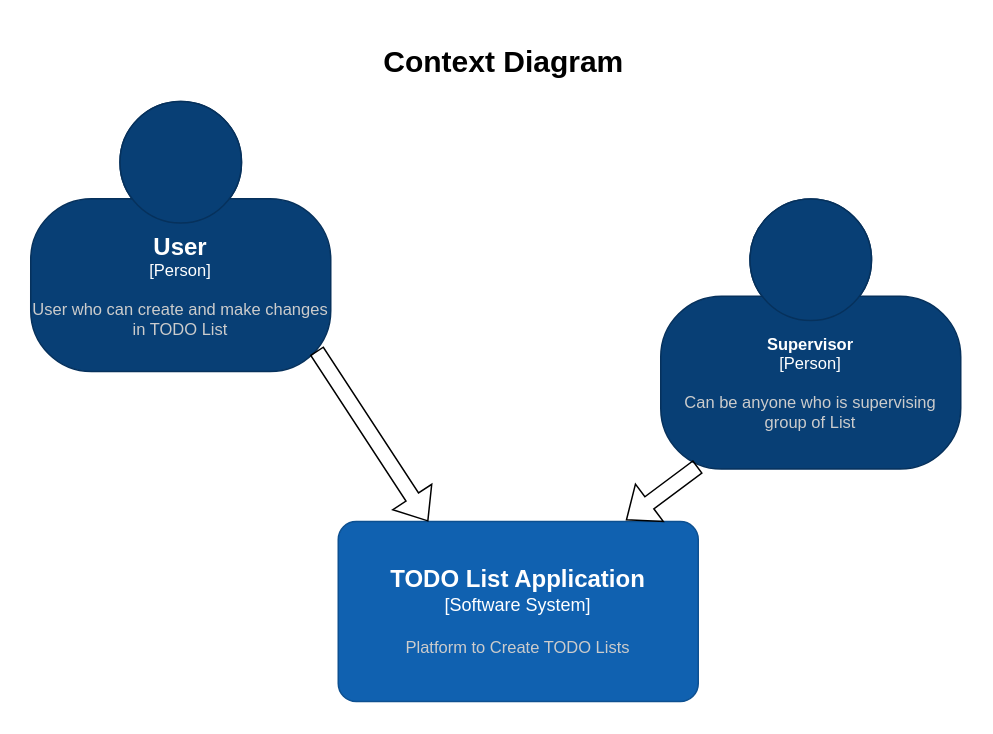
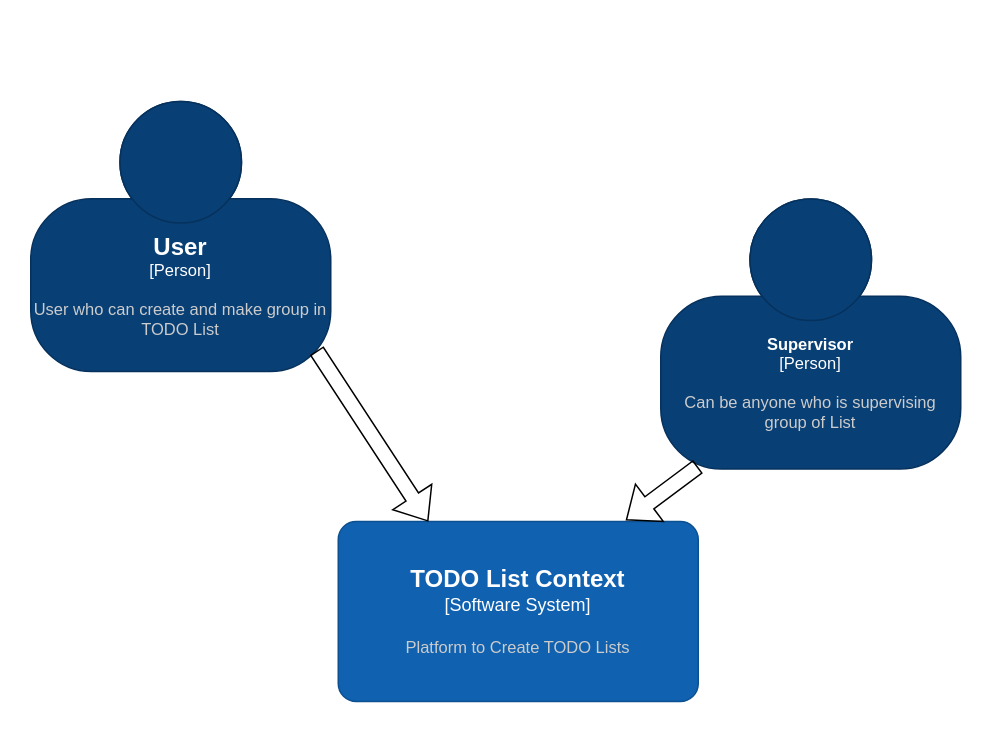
  <mxCell id="0" />
  <mxCell id="1" parent="0" />
- <mxCell id="2" value="Context Diagram" style="text;html=1;align=center;verticalAlign=middle;resizable=0;points=[];autosize=1;fontStyle=1;fontSize=20;" parent="1" vertex="1"><mxGeometry x="245" y="20" width="180" height="40" as="geometry" /></mxCell>
- <mxCell id="3" value="&lt;font style=&quot;font-size: 16px&quot;&gt;&lt;b&gt;User&lt;/b&gt;&lt;/font&gt;&lt;div&gt;[Person]&lt;/div&gt;&lt;br&gt;&lt;div&gt;&lt;font style=&quot;font-size: 11px&quot;&gt;&lt;font color=&quot;#cccccc&quot;&gt;User who can create and make changes in TODO List&lt;/font&gt;&lt;/div&gt;" style="html=1;fontSize=11;dashed=0;whiteSpace=wrap;fillColor=#083F75;strokeColor=#06315C;fontColor=#ffffff;shape=mxgraph.c4.person2;align=center;metaEdit=1;points=[[0.5,0,0],[1,0.5,0],[1,0.75,0],[0.75,1,0],[0.5,1,0],[0.25,1,0],[0,0.75,0],[0,0.5,0]];resizable=0;" vertex="1" parent="1"><mxGeometry x="20" y="67" width="200" height="180" as="geometry" /></mxCell>
+ <mxCell id="3" value="&lt;font style=&quot;font-size: 16px&quot;&gt;&lt;b&gt;User&lt;/b&gt;&lt;/font&gt;&lt;div&gt;[Person]&lt;/div&gt;&lt;br&gt;&lt;div&gt;&lt;font style=&quot;font-size: 11px&quot;&gt;&lt;font color=&quot;#cccccc&quot;&gt;User who can create and make group in TODO List&lt;/font&gt;&lt;/div&gt;" style="html=1;fontSize=11;dashed=0;whiteSpace=wrap;fillColor=#083F75;strokeColor=#06315C;fontColor=#ffffff;shape=mxgraph.c4.person2;align=center;metaEdit=1;points=[[0.5,0,0],[1,0.5,0],[1,0.75,0],[0.75,1,0],[0.5,1,0],[0.25,1,0],[0,0.75,0],[0,0.5,0]];resizable=0;" vertex="1" parent="1"><mxGeometry x="20" y="67" width="200" height="180" as="geometry" /></mxCell>
  <mxCell id="4" value="&lt;font style=&quot;font-size: 11px;&quot;&gt;&lt;b style=&quot;font-size: 11px;&quot;&gt;Supervisor&lt;/b&gt;&lt;/font&gt;&lt;div style=&quot;font-size: 11px;&quot;&gt;[Person]&lt;/div&gt;&lt;br style=&quot;font-size: 11px;&quot;&gt;&lt;div style=&quot;font-size: 11px;&quot;&gt;&lt;font style=&quot;font-size: 11px;&quot;&gt;&lt;font color=&quot;#cccccc&quot; style=&quot;font-size: 11px;&quot;&gt;Can be anyone who is supervising group of List&lt;/font&gt;&lt;/font&gt;&lt;/div&gt;" style="html=1;fontSize=11;dashed=0;whiteSpace=wrap;fillColor=#083F75;strokeColor=#06315C;fontColor=#ffffff;shape=mxgraph.c4.person2;align=center;metaEdit=1;points=[[0.5,0,0],[1,0.5,0],[1,0.75,0],[0.75,1,0],[0.5,1,0],[0.25,1,0],[0,0.75,0],[0,0.5,0]];resizable=0;" vertex="1" parent="1"><mxGeometry x="440" y="132" width="200" height="180" as="geometry" /></mxCell>
- <mxCell id="5" value="&lt;font style=&quot;font-size: 16px&quot;&gt;&lt;b&gt;TODO List Application&lt;/b&gt;&lt;/font&gt;&lt;div&gt;[Software System]&lt;/div&gt;&lt;br&gt;&lt;div&gt;&lt;font style=&quot;font-size: 11px&quot;&gt;&lt;font color=&quot;#cccccc&quot;&gt;Platform to Create TODO Lists&lt;/font&gt;&lt;/div&gt;" style="rounded=1;whiteSpace=wrap;html=1;labelBackgroundColor=none;fillColor=#1061B0;fontColor=#ffffff;align=center;arcSize=10;strokeColor=#0D5091;metaEdit=1;resizable=0;points=[[0.25,0,0],[0.5,0,0],[0.75,0,0],[1,0.25,0],[1,0.5,0],[1,0.75,0],[0.75,1,0],[0.5,1,0],[0.25,1,0],[0,0.75,0],[0,0.5,0],[0,0.25,0]];" vertex="1" parent="1"><mxGeometry x="225" y="347" width="240" height="120" as="geometry" /></mxCell>
+ <mxCell id="5" value="&lt;font style=&quot;font-size: 16px&quot;&gt;&lt;b&gt;TODO List Context&lt;/b&gt;&lt;/font&gt;&lt;div&gt;[Software System]&lt;/div&gt;&lt;br&gt;&lt;div&gt;&lt;font style=&quot;font-size: 11px&quot;&gt;&lt;font color=&quot;#cccccc&quot;&gt;Platform to Create TODO Lists&lt;/font&gt;&lt;/div&gt;" style="rounded=1;whiteSpace=wrap;html=1;labelBackgroundColor=none;fillColor=#1061B0;fontColor=#ffffff;align=center;arcSize=10;strokeColor=#0D5091;metaEdit=1;resizable=0;points=[[0.25,0,0],[0.5,0,0],[0.75,0,0],[1,0.25,0],[1,0.5,0],[1,0.75,0],[0.75,1,0],[0.5,1,0],[0.25,1,0],[0,0.75,0],[0,0.5,0],[0,0.25,0]];" vertex="1" parent="1"><mxGeometry x="225" y="347" width="240" height="120" as="geometry" /></mxCell>
  <mxCell id="6" value="" style="shape=flexArrow;endArrow=classic;html=1;rounded=0;exitX=0.124;exitY=0.991;exitDx=0;exitDy=0;exitPerimeter=0;entryX=0.799;entryY=-0.007;entryDx=0;entryDy=0;entryPerimeter=0;" edge="1" parent="1" source="4" target="5"><mxGeometry width="50" height="50" relative="1" as="geometry"><mxPoint x="350" y="357" as="sourcePoint" /><mxPoint x="400" y="307" as="targetPoint" /></mxGeometry></mxCell>
  <mxCell id="7" value="" style="shape=flexArrow;endArrow=classic;html=1;rounded=0;exitX=0.953;exitY=0.923;exitDx=0;exitDy=0;exitPerimeter=0;entryX=0.25;entryY=0;entryDx=0;entryDy=0;entryPerimeter=0;" edge="1" parent="1" source="3" target="5"><mxGeometry width="50" height="50" relative="1" as="geometry"><mxPoint x="350" y="357" as="sourcePoint" /><mxPoint x="400" y="307" as="targetPoint" /></mxGeometry></mxCell>
